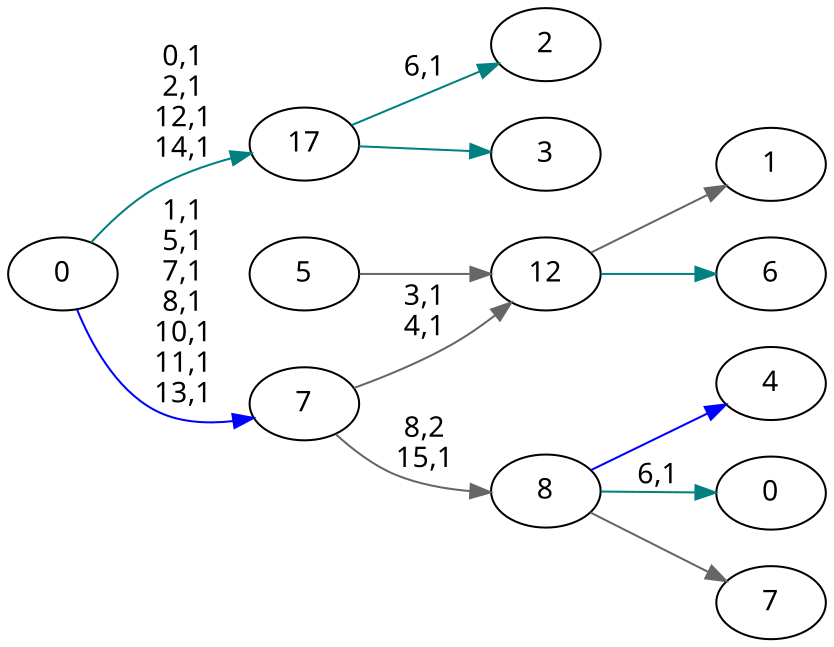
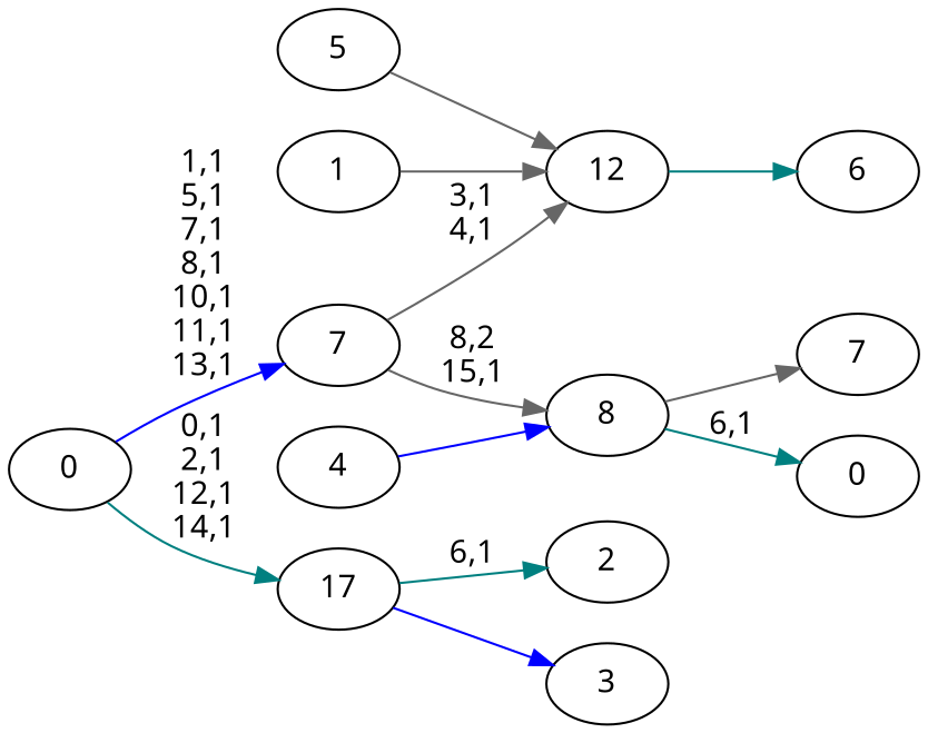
  digraph {
    fontname="Noto Sans"
    rankdir=LR
    node [fontname="Noto Sans"]
    edge [color=gray40 fontname="Noto Sans"]
    n1 [label=7]
    n2 [label=6]
    n3 [label=5]
    12
    n5 [label=4]
    n6 [label=3]
    n7 [label=2]
    17
    n9 [label=1]
    n10 [label=0]
    8
    7
    0
    n3 -> 12
    12 -> n2 [color=teal]
-   12 -> n9
-   17 -> n6 [color=teal]
+   n9 -> 12
+   17 -> n6 [color=blue]
    17 -> n7 [color=teal label="6,1"]
    8 -> n1
-   8 -> n5 [color=blue]
+   n5 -> 8 [color=blue]
    8 -> n10 [color=teal label="6,1"]
    7 -> 12 [label="3,1\n4,1"]
    7 -> 8 [label="8,2\n15,1"]
    0 -> 17 [color=teal label="0,1\n2,1\n12,1\n14,1"]
    0 -> 7 [color=blue label="1,1\n5,1\n7,1\n8,1\n10,1\n11,1\n13,1"]
  }
